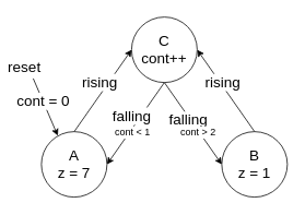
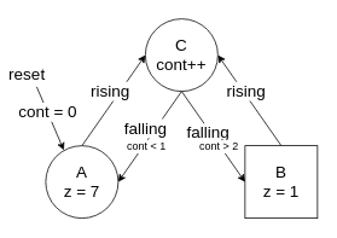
  <mxCell id="0" />
  <mxCell id="1" parent="0" />
  <mxCell id="2" style="edgeStyle=none;html=1;entryX=0;entryY=0.5;entryDx=0;entryDy=0;" parent="1" target="12" edge="1"><mxGeometry relative="1" as="geometry"><mxPoint x="90" y="160" as="sourcePoint" /></mxGeometry></mxCell>
  <mxCell id="3" value="rising" style="edgeLabel;html=1;align=center;verticalAlign=middle;resizable=0;points=[];fontSize=18;" parent="2" vertex="1" connectable="0"><mxGeometry x="-0.343" y="-3" relative="1" as="geometry"><mxPoint x="5" y="-29" as="offset" /></mxGeometry></mxCell>
  <mxCell id="4" style="edgeStyle=none;html=1;exitX=1;exitY=0.5;exitDx=0;exitDy=0;entryX=0.5;entryY=1;entryDx=0;entryDy=0;startArrow=classic;startFill=1;endArrow=none;endFill=0;" edge="1" parent="1" source="5" target="12"><mxGeometry relative="1" as="geometry" /></mxCell>
  <mxCell id="5" value="&lt;font style=&quot;font-size: 18px&quot;&gt;A&lt;br&gt;z = 7&lt;/font&gt;" style="ellipse;whiteSpace=wrap;html=1;aspect=fixed;" parent="1" vertex="1"><mxGeometry x="50" y="160" width="80" height="80" as="geometry" /></mxCell>
  <mxCell id="6" style="edgeStyle=none;html=1;exitX=0.5;exitY=0;exitDx=0;exitDy=0;entryX=1;entryY=0.5;entryDx=0;entryDy=0;" parent="1" source="7" target="12" edge="1"><mxGeometry relative="1" as="geometry" /></mxCell>
- <mxCell id="7" value="&lt;font style=&quot;font-size: 18px&quot;&gt;B&lt;br&gt;z = 1&lt;/font&gt;" style="ellipse;whiteSpace=wrap;html=1;aspect=fixed;" parent="1" vertex="1"><mxGeometry x="270" y="160" width="80" height="80" as="geometry" /></mxCell>
+ <mxCell id="7" value="&lt;font style=&quot;font-size: 18px&quot;&gt;B&lt;br&gt;z = 1&lt;/font&gt;" style="whiteSpace=wrap;html=1;aspect=fixed;rounded=0;" parent="1" vertex="1"><mxGeometry x="270" y="160" width="80" height="80" as="geometry" /></mxCell>
  <mxCell id="8" value="" style="endArrow=classic;html=1;fontSize=18;" parent="1" edge="1"><mxGeometry width="50" height="50" relative="1" as="geometry"><mxPoint x="40" y="95" as="sourcePoint" /><mxPoint x="70" y="165" as="targetPoint" /></mxGeometry></mxCell>
  <mxCell id="9" value="cont = 0" style="edgeLabel;html=1;align=center;verticalAlign=middle;resizable=0;points=[];fontSize=18;" parent="8" vertex="1" connectable="0"><mxGeometry x="-0.204" y="-1" relative="1" as="geometry"><mxPoint x="1" as="offset" /></mxGeometry></mxCell>
  <mxCell id="10" value="reset" style="edgeLabel;html=1;align=center;verticalAlign=middle;resizable=0;points=[];fontSize=18;" parent="1" vertex="1" connectable="0"><mxGeometry x="20.001" y="89.996" as="geometry"><mxPoint x="8" y="-8" as="offset" /></mxGeometry></mxCell>
  <mxCell id="11" value="rising" style="edgeLabel;html=1;align=center;verticalAlign=middle;resizable=0;points=[];fontSize=18;" parent="1" vertex="1" connectable="0"><mxGeometry x="270.001" y="99.996" as="geometry" /></mxCell>
  <mxCell id="12" value="&lt;font style=&quot;font-size: 18px&quot;&gt;C&lt;br&gt;cont++&lt;br&gt;&lt;/font&gt;" style="ellipse;whiteSpace=wrap;html=1;aspect=fixed;" vertex="1" parent="1"><mxGeometry x="160" y="20" width="80" height="80" as="geometry" /></mxCell>
  <mxCell id="13" style="edgeStyle=none;html=1;exitX=0;exitY=0.5;exitDx=0;exitDy=0;entryX=0.5;entryY=1;entryDx=0;entryDy=0;startArrow=classic;startFill=1;endArrow=none;endFill=0;" edge="1" parent="1" source="7" target="12"><mxGeometry relative="1" as="geometry"><mxPoint x="140" y="210" as="sourcePoint" /><mxPoint x="210" y="110" as="targetPoint" /></mxGeometry></mxCell>
  <mxCell id="14" value="falling" style="edgeLabel;html=1;align=center;verticalAlign=middle;resizable=0;points=[];fontSize=18;" vertex="1" connectable="0" parent="1"><mxGeometry x="159.996" y="140.001" as="geometry" /></mxCell>
  <mxCell id="15" value="falling" style="edgeLabel;html=1;align=center;verticalAlign=middle;resizable=0;points=[];fontSize=18;" vertex="1" connectable="0" parent="1"><mxGeometry x="224.996" y="150.001" as="geometry"><mxPoint x="4" y="-5" as="offset" /></mxGeometry></mxCell>
  <mxCell id="16" value="cont &amp;lt; 1" style="edgeLabel;html=1;align=center;verticalAlign=middle;resizable=0;points=[];fontSize=12;" vertex="1" connectable="0" parent="1"><mxGeometry x="160.001" y="160.001" as="geometry" /></mxCell>
  <mxCell id="17" value="cont &amp;gt; 2" style="edgeLabel;html=1;align=center;verticalAlign=middle;resizable=0;points=[];fontSize=12;" vertex="1" connectable="0" parent="1"><mxGeometry x="240.001" y="160.001" as="geometry" /></mxCell>
